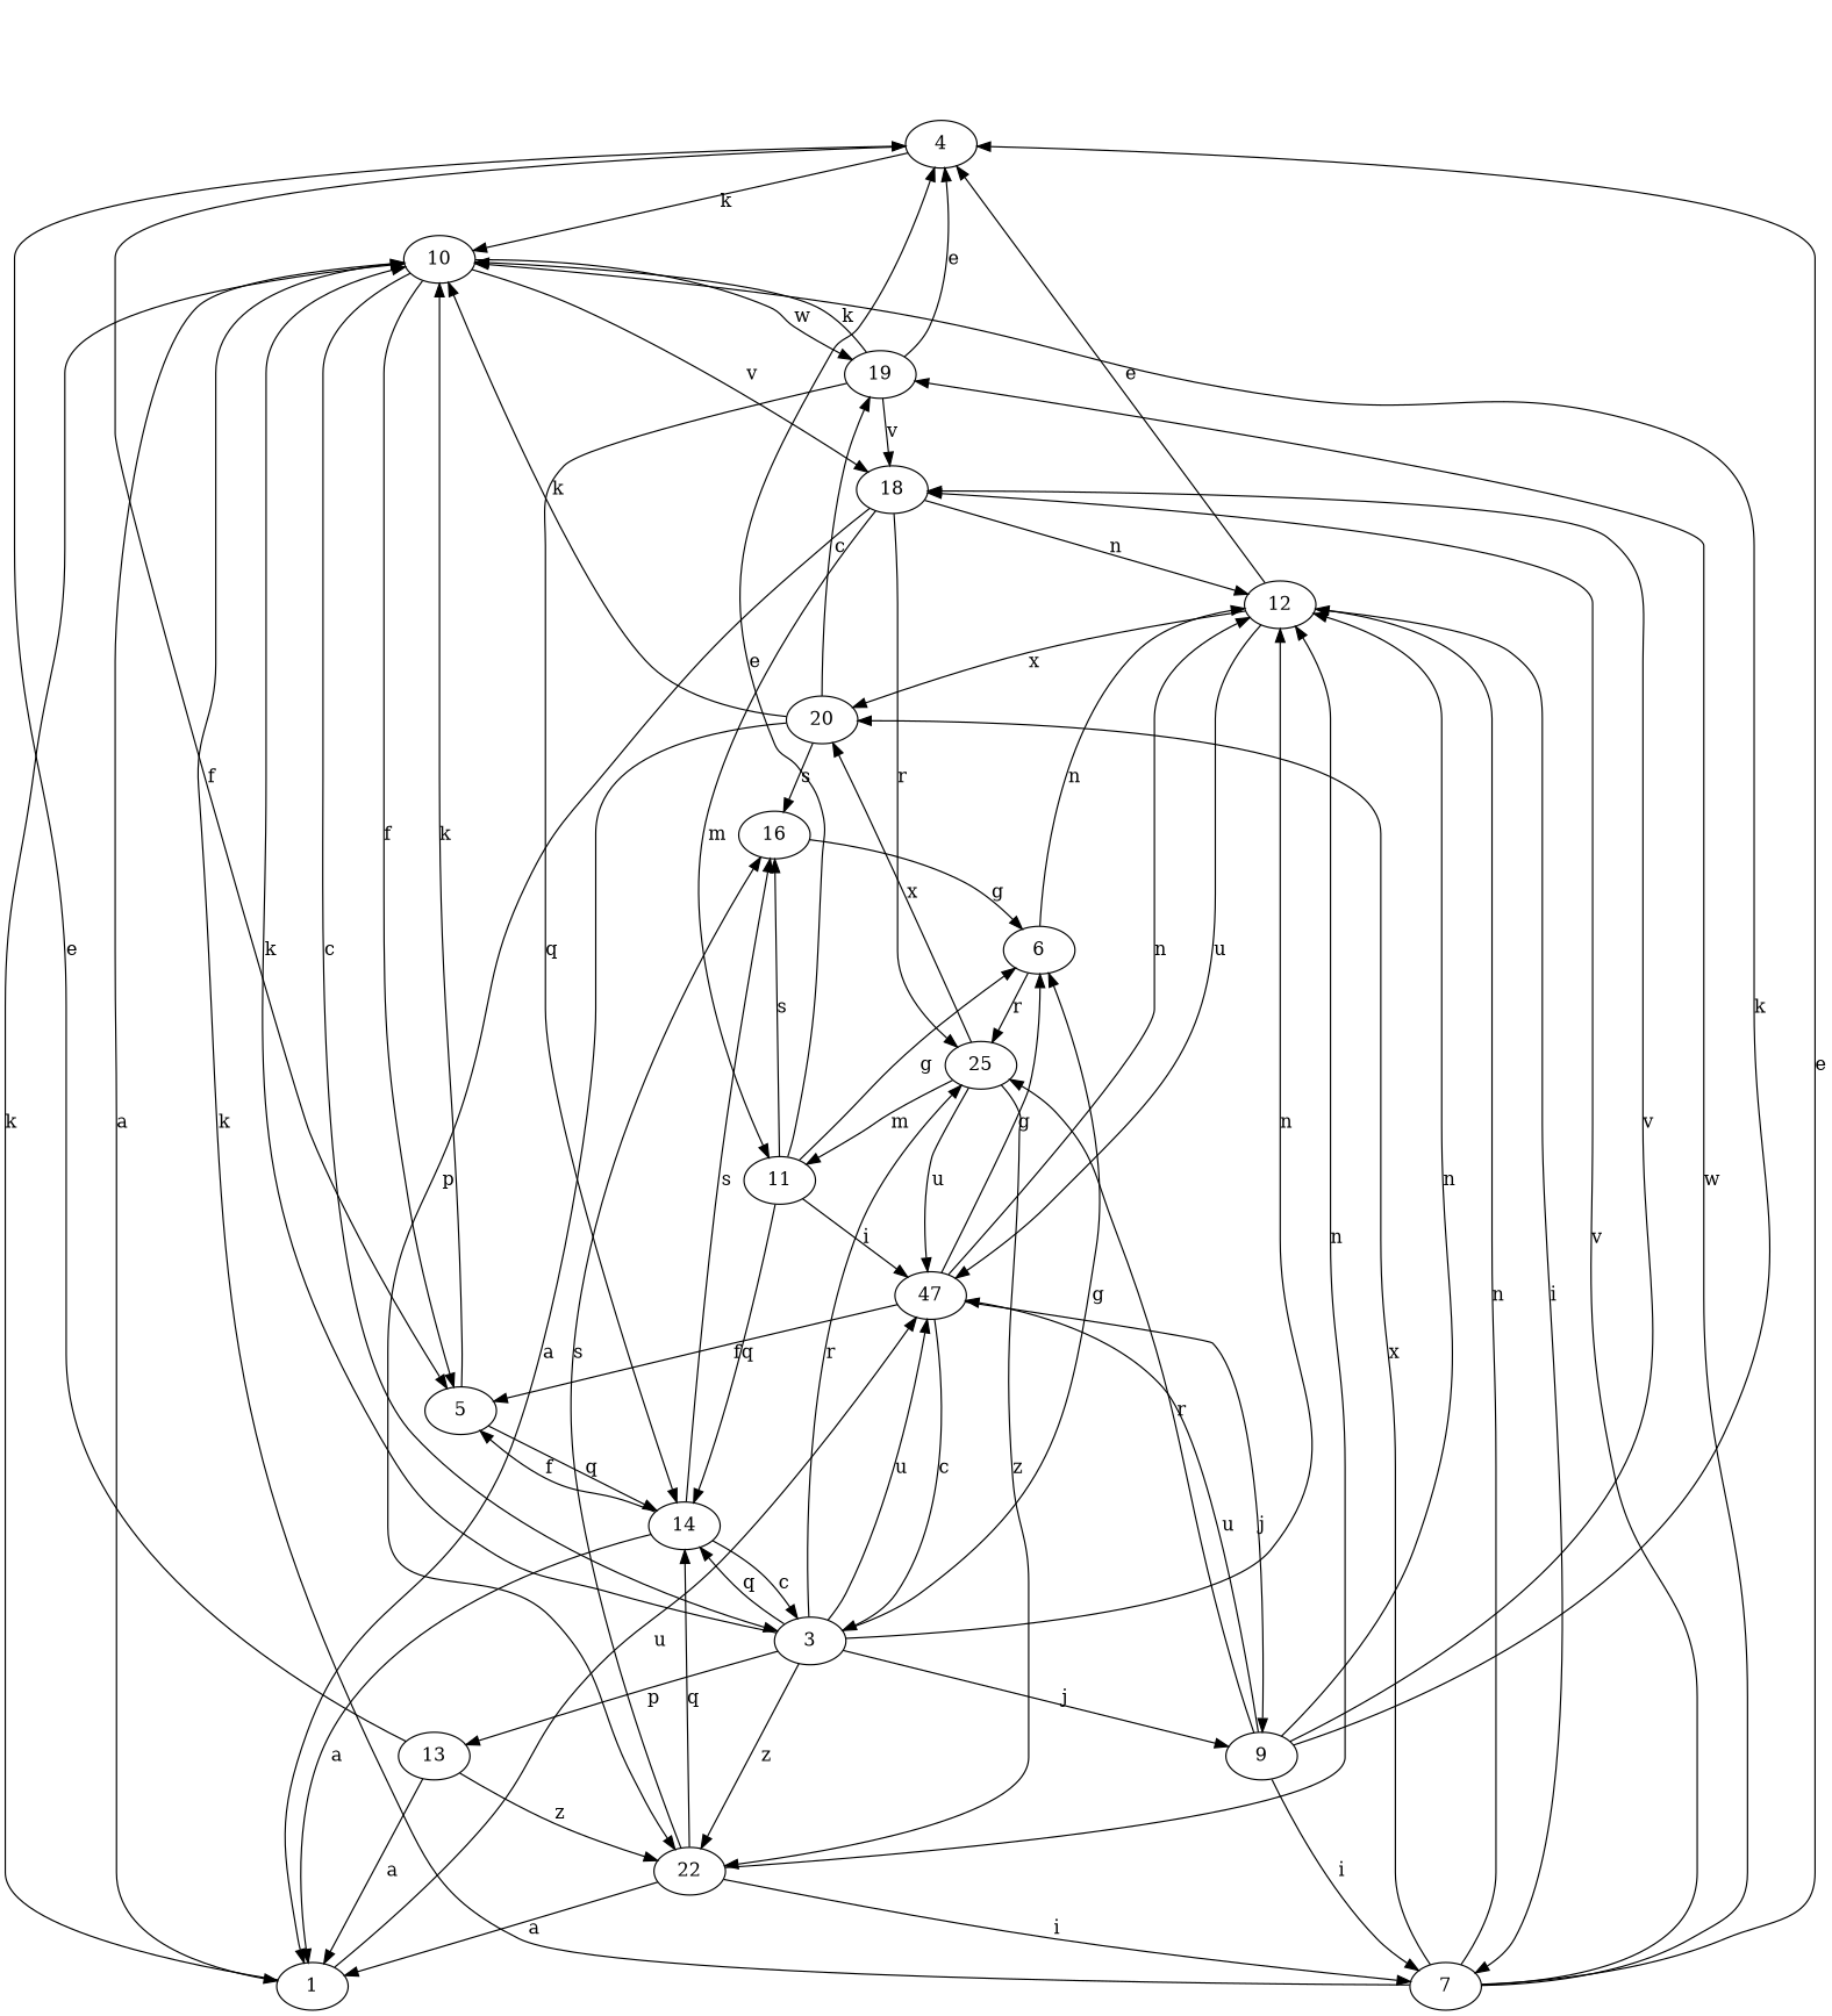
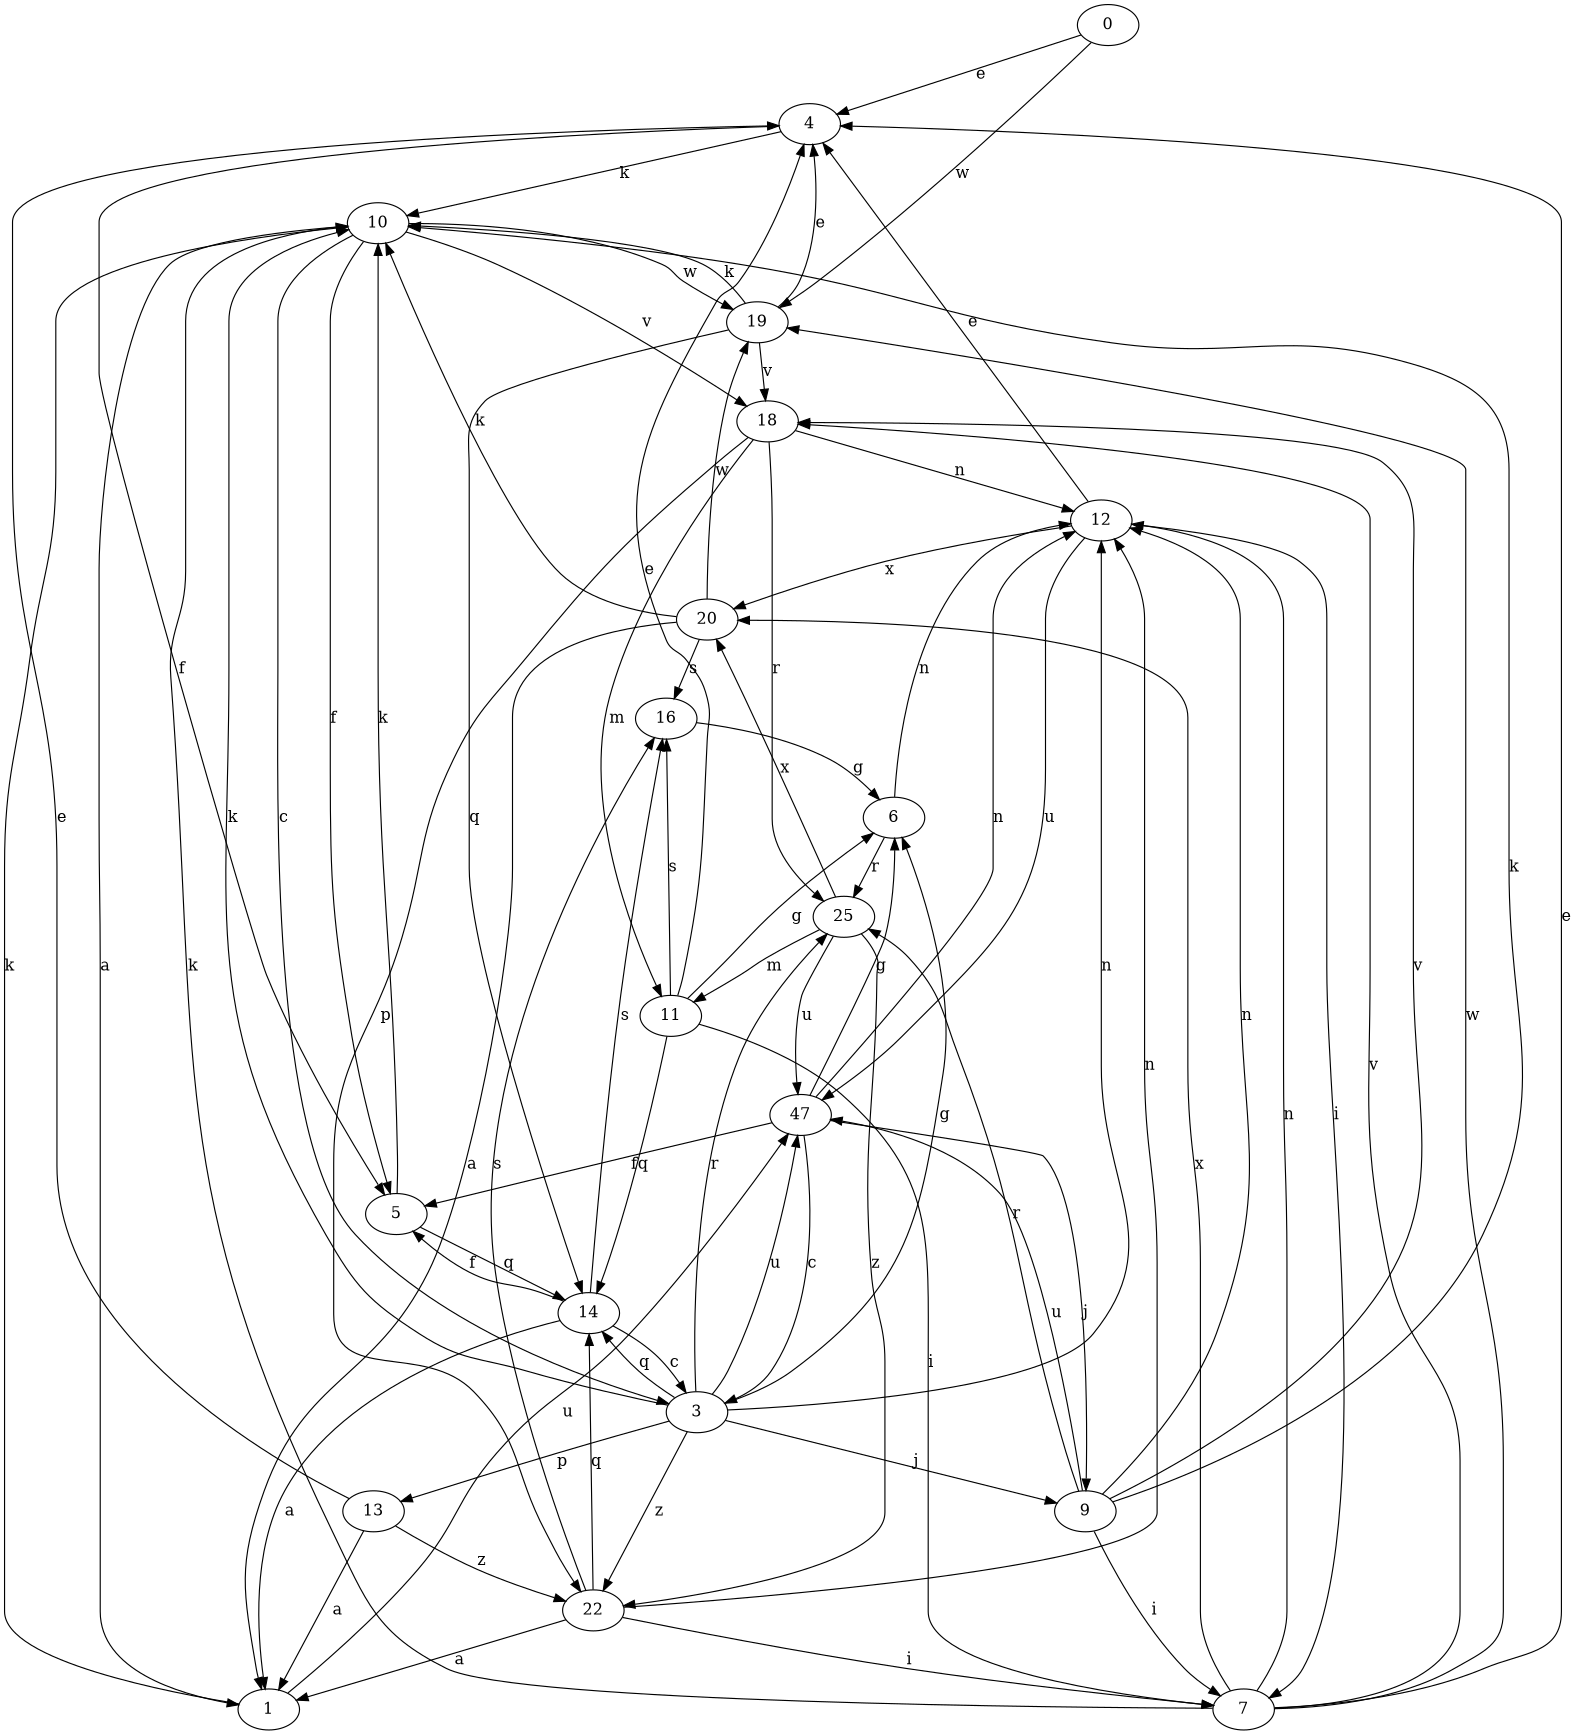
  strict digraph {
+   0
    4
    19
    10
    5
    14
    18
    1
    n9 [label=47]
    3
    6
    9
    12
    13
    n15 [label=25]
    22
    7
    20
    16
    11
+   0 -> 4 [label=e]
+   0 -> 19 [label=w]
    4 -> 10 [label=k]
    4 -> 5 [label=f]
    19 -> 4 [label=e]
    19 -> 10 [label=k]
    19 -> 14 [label=q]
    19 -> 18 [label=v]
    10 -> 19 [label=w]
    10 -> 5 [label=f]
    10 -> 18 [label=v]
    10 -> 1 [label=a]
    10 -> 3 [label=c]
    5 -> 10 [label=k]
    5 -> 14 [label=q]
    14 -> 5 [label=f]
    14 -> 1 [label=a]
    14 -> 3 [label=c]
    14 -> 16 [label=s]
    18 -> 12 [label=n]
    18 -> n15 [label=r]
    18 -> 22 [label=p]
    18 -> 11 [label=m]
    1 -> 10 [label=k]
    1 -> n9 [label=u]
    n9 -> 5 [label=f]
    n9 -> 3 [label=c]
    n9 -> 6 [label=g]
    n9 -> 9 [label=j]
    n9 -> 12 [label=n]
    3 -> 10 [label=k]
    3 -> 14 [label=q]
    3 -> n9 [label=u]
    3 -> 6 [label=g]
    3 -> 9 [label=j]
    3 -> 12 [label=n]
    3 -> 13 [label=p]
    3 -> n15 [label=r]
    3 -> 22 [label=z]
    6 -> 12 [label=n]
    6 -> n15 [label=r]
    9 -> 10 [label=k]
    9 -> 18 [label=v]
    9 -> n9 [label=u]
    9 -> 12 [label=n]
    9 -> n15 [label=r]
    9 -> 7 [label=i]
    12 -> 4 [label=e]
    12 -> n9 [label=u]
    12 -> 7 [label=i]
    12 -> 20 [label=x]
    13 -> 4 [label=e]
    13 -> 1 [label=a]
    13 -> 22 [label=z]
    n15 -> n9 [label=u]
    n15 -> 22 [label=z]
    n15 -> 20 [label=x]
    n15 -> 11 [label=m]
    22 -> 14 [label=q]
    22 -> 1 [label=a]
    22 -> 12 [label=n]
    22 -> 7 [label=i]
    22 -> 16 [label=s]
    7 -> 4 [label=e]
    7 -> 19 [label=w]
    7 -> 10 [label=k]
    7 -> 18 [label=v]
    7 -> 12 [label=n]
    7 -> 20 [label=x]
-   20 -> 19 [label=c]
+   20 -> 19 [label=w]
    20 -> 10 [label=k]
    20 -> 1 [label=a]
    20 -> 16 [label=s]
    16 -> 6 [label=g]
    11 -> 4 [label=e]
    11 -> 14 [label=q]
    11 -> 6 [label=g]
-   11 -> n9 [label=i]
+   11 -> 7 [label=i]
    11 -> 16 [label=s]
  }
